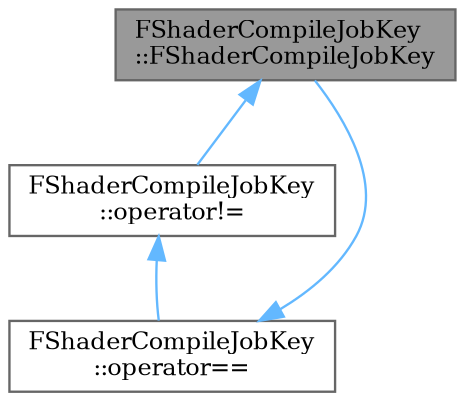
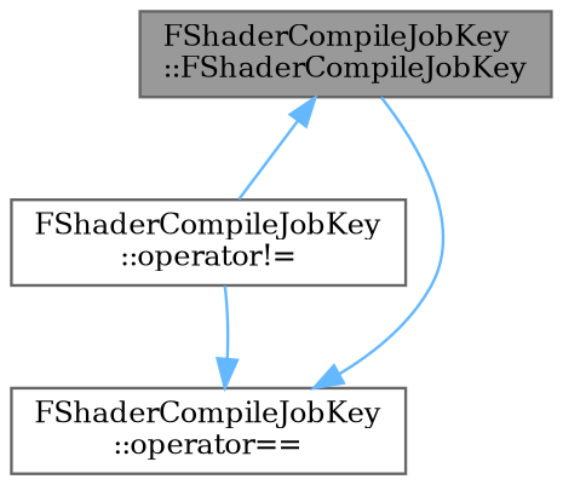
  digraph {
    fontname="DejaVu Serif"
    rankdir=TB
    node [color=grey40 fillcolor=white fontname="DejaVu Serif" fontsize=10 shape=box style=filled]
    edge [color=steelblue1 dir=back fontname="DejaVu Serif" fontsize=10 labelfontname=Helvetica labelfontsize=10 style=solid]
    n1 [color=gray40 fillcolor=grey60 fontcolor=black height=0.2 label="FShaderCompileJobKey\l::FShaderCompileJobKey" width=0.4]
    n2 [height=0.2 label="FShaderCompileJobKey\l::operator!=" width=0.4]
    n3 [height=0.2 label="FShaderCompileJobKey\l::operator==" width=0.4]
    n1 -> n2
    n3 -> n1
-   n2 -> n3
+   n3 -> n2
  }
